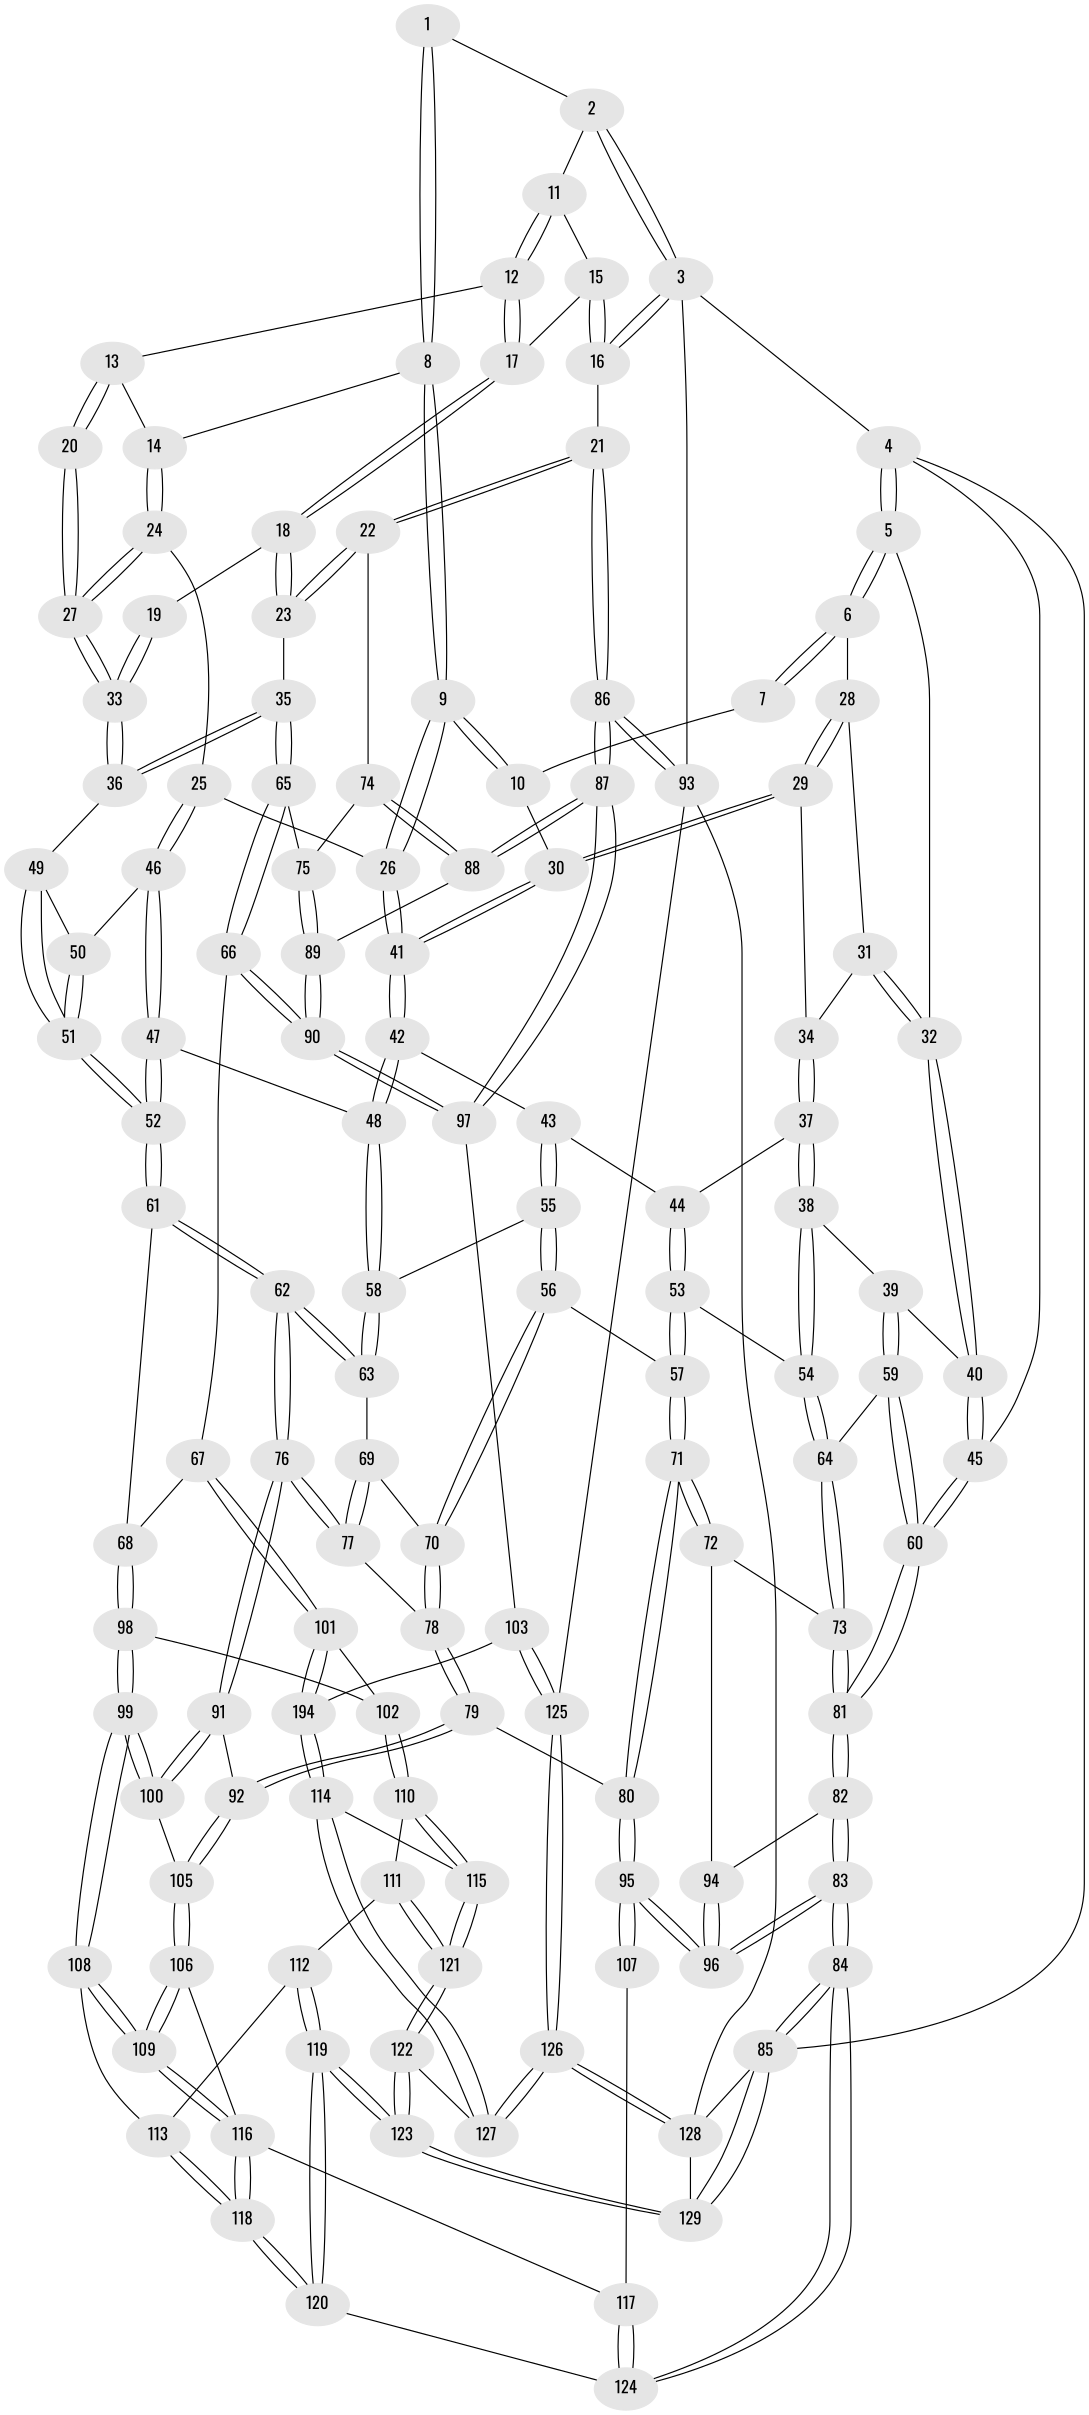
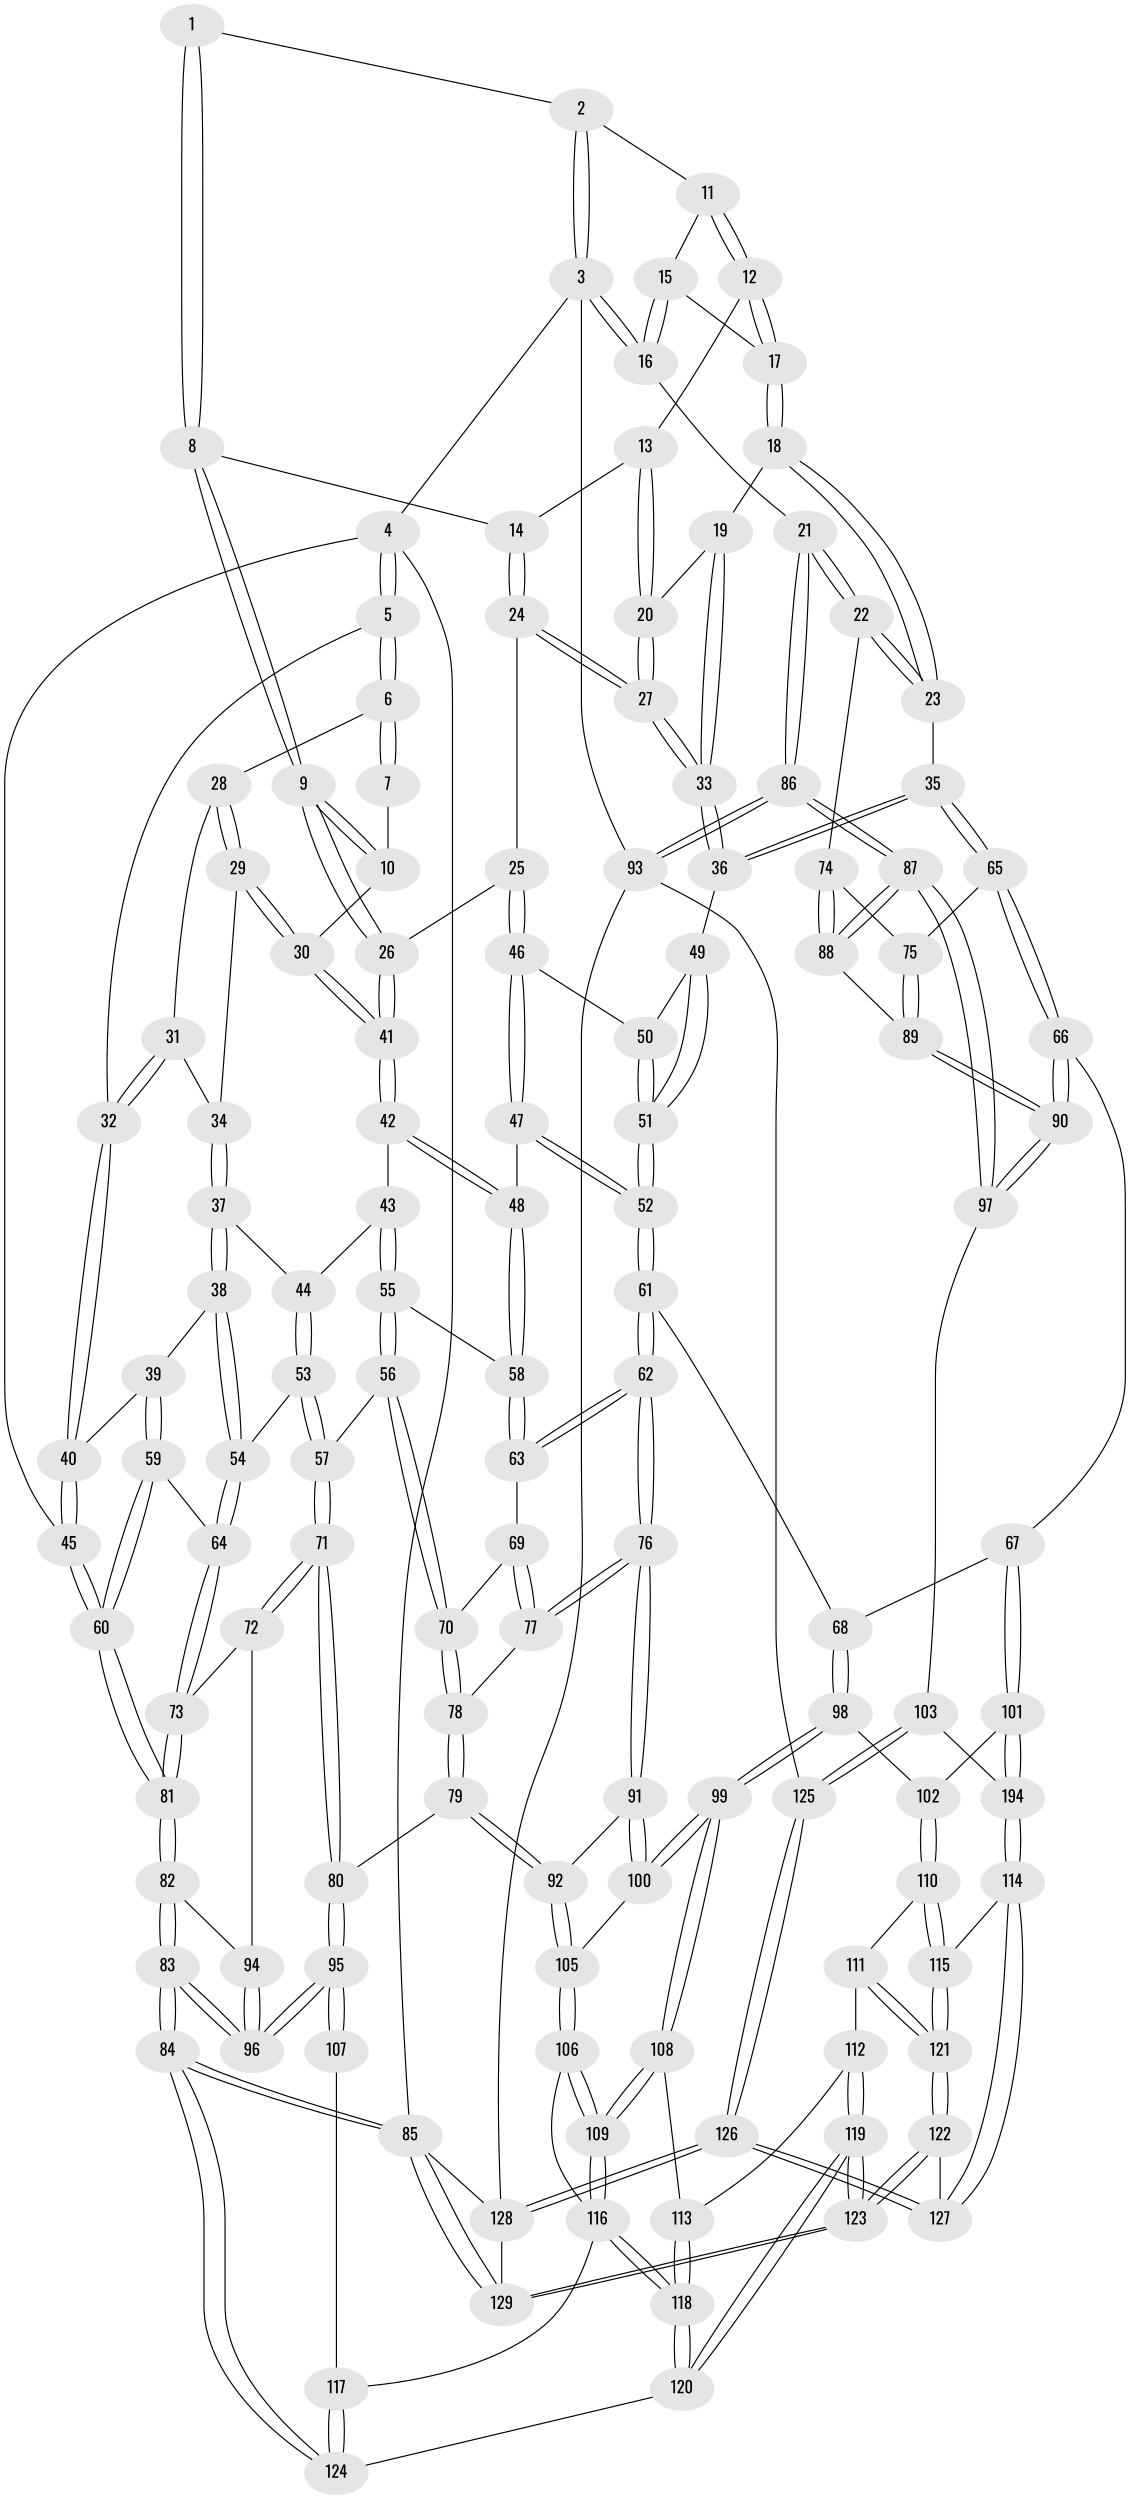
  graph {
    fontname=Oswald
    node [color=gray90 fontname=Oswald style=filled]
    edge [fontname=Oswald]
    1
    2
    8
    3
    11
    9
    14
    4
    16
    93
    12
    15
    5
    45
    85
    21
    128
    125
    6
    32
    60
    129
    7
    28
    40
    10
    29
    31
    30
    26
    24
    41
    13
    17
    20
    18
    27
    25
    22
    86
    19
    23
    33
    35
    36
    74
    87
    75
    88
    65
    46
    47
    50
    42
    34
    37
    49
    38
    44
    66
    51
    39
    54
    53
    59
    64
    43
    48
    55
    58
    56
    57
    81
    52
    61
    63
    62
    68
    71
    73
    70
    78
    72
    80
    69
    82
    76
    98
    77
    91
    67
    90
    89
    101
    97
    102
    n97 [label=194]
    99
    79
    94
    95
    96
    92
    100
    105
    107
    83
    84
    124
    103
    106
    126
    117
    108
    110
    109
    113
    114
    111
    115
    127
    116
    118
    112
    121
    119
    122
    120
    123
    1 -- 2
    1 -- 8
    1 -- 8
    2 -- 3
    2 -- 3
    2 -- 11
    8 -- 9
    8 -- 9
    8 -- 14
    3 -- 4
    3 -- 16
    3 -- 16
    3 -- 93
    11 -- 12
    11 -- 12
    11 -- 15
    9 -- 10
    9 -- 10
    9 -- 26
    9 -- 26
    14 -- 24
    14 -- 24
    4 -- 5
    4 -- 5
    4 -- 45
    4 -- 85
    16 -- 21
    93 -- 128
    93 -- 125
    12 -- 13
    12 -- 17
    12 -- 17
    15 -- 16
    15 -- 16
    15 -- 17
    5 -- 6
    5 -- 6
    5 -- 32
    45 -- 60
    45 -- 60
    85 -- 128
    85 -- 129
    85 -- 129
    21 -- 22
    21 -- 22
    21 -- 86
    21 -- 86
    128 -- 129
    125 -- 126
    125 -- 126
    6 -- 7
    6 -- 7
    6 -- 28
    32 -- 40
    32 -- 40
    60 -- 81
    60 -- 81
    7 -- 10
    28 -- 29
    28 -- 29
    28 -- 31
    40 -- 45
    40 -- 45
    10 -- 30
    29 -- 30
    29 -- 30
    29 -- 34
    31 -- 32
    31 -- 32
    31 -- 34
    30 -- 41
    30 -- 41
    26 -- 41
    26 -- 41
    24 -- 27
    24 -- 27
    24 -- 25
    41 -- 42
    41 -- 42
    13 -- 14
    13 -- 20
    13 -- 20
    17 -- 18
    17 -- 18
    20 -- 27
    20 -- 27
    18 -- 19
    18 -- 23
    18 -- 23
    27 -- 33
    27 -- 33
    25 -- 26
    25 -- 46
    25 -- 46
    22 -- 23
    22 -- 23
    22 -- 74
    86 -- 93
    86 -- 93
    86 -- 87
    86 -- 87
+   19 -- 20
    19 -- 33
    19 -- 33
    23 -- 35
    33 -- 36
    33 -- 36
    35 -- 36
    35 -- 36
    35 -- 65
    35 -- 65
    36 -- 49
    74 -- 75
    74 -- 88
    74 -- 88
    87 -- 88
    87 -- 88
    87 -- 97
    87 -- 97
    75 -- 89
    75 -- 89
    88 -- 89
    65 -- 75
    65 -- 66
    65 -- 66
    46 -- 47
    46 -- 47
    46 -- 50
    47 -- 48
    47 -- 52
    47 -- 52
    50 -- 51
    50 -- 51
    42 -- 43
    42 -- 48
    42 -- 48
    34 -- 37
    34 -- 37
    37 -- 38
    37 -- 38
    37 -- 44
    49 -- 50
    49 -- 51
    49 -- 51
    38 -- 39
    38 -- 54
    38 -- 54
    44 -- 53
    44 -- 53
    66 -- 67
    66 -- 90
    66 -- 90
    51 -- 52
    51 -- 52
    39 -- 40
    39 -- 59
    39 -- 59
    54 -- 64
    54 -- 64
    53 -- 54
    53 -- 57
    53 -- 57
    59 -- 60
    59 -- 60
    59 -- 64
    64 -- 73
    64 -- 73
    43 -- 44
    43 -- 55
    43 -- 55
    48 -- 58
    48 -- 58
    55 -- 58
    55 -- 56
    55 -- 56
    58 -- 63
    58 -- 63
    56 -- 57
    56 -- 70
    56 -- 70
    57 -- 71
    57 -- 71
    81 -- 82
    81 -- 82
    52 -- 61
    52 -- 61
    61 -- 62
    61 -- 62
    61 -- 68
    63 -- 69
    62 -- 63
    62 -- 63
    62 -- 76
    62 -- 76
    68 -- 98
    68 -- 98
    71 -- 72
    71 -- 72
    71 -- 80
    71 -- 80
    73 -- 81
    73 -- 81
    70 -- 78
    70 -- 78
    78 -- 79
    78 -- 79
    72 -- 73
    72 -- 94
    80 -- 95
    80 -- 95
    69 -- 70
    69 -- 77
    69 -- 77
    82 -- 94
    82 -- 83
    82 -- 83
    76 -- 77
    76 -- 77
    76 -- 91
    76 -- 91
    98 -- 102
    98 -- 99
    98 -- 99
    77 -- 78
    91 -- 92
    91 -- 100
    91 -- 100
    67 -- 68
    67 -- 101
    67 -- 101
    90 -- 97
    90 -- 97
    89 -- 90
    89 -- 90
    101 -- 102
    101 -- n97
    101 -- n97
    97 -- 103
    102 -- 110
    102 -- 110
    n97 -- 114
    n97 -- 114
    99 -- 100
    99 -- 100
    99 -- 108
    99 -- 108
    79 -- 80
    79 -- 92
    79 -- 92
    94 -- 96
    94 -- 96
    95 -- 96
    95 -- 96
    95 -- 107
    95 -- 107
    92 -- 105
    92 -- 105
    100 -- 105
    105 -- 106
    105 -- 106
    107 -- 117
    83 -- 96
    83 -- 96
    83 -- 84
    83 -- 84
    84 -- 85
    84 -- 85
    84 -- 124
    84 -- 124
    103 -- 125
    103 -- 125
    103 -- n97
    106 -- 109
    106 -- 109
    106 -- 116
    126 -- 128
    126 -- 128
    126 -- 127
    126 -- 127
    117 -- 124
    117 -- 124
    108 -- 109
    108 -- 109
    108 -- 113
    110 -- 111
    110 -- 115
    110 -- 115
    109 -- 116
    109 -- 116
    113 -- 118
    113 -- 118
    114 -- 115
    114 -- 127
    114 -- 127
    111 -- 112
    111 -- 121
    111 -- 121
    115 -- 121
    115 -- 121
    116 -- 117
    116 -- 118
    116 -- 118
    118 -- 120
    118 -- 120
    112 -- 113
    112 -- 119
    112 -- 119
    121 -- 122
    121 -- 122
    119 -- 120
    119 -- 120
    119 -- 123
    119 -- 123
    122 -- 127
    122 -- 123
    122 -- 123
    120 -- 124
    123 -- 129
    123 -- 129
  }
